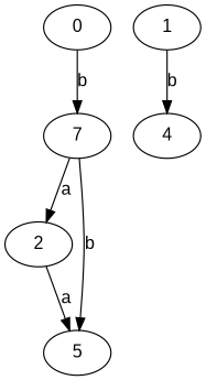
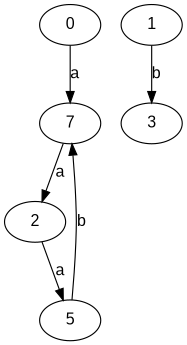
  strict digraph {
    fontname="Liberation Sans"
    node [fontname="Liberation Sans"]
    edge [fontname="Liberation Sans"]
    0
    7
    2
    5
    1
-   3 [label=4]
-   0 -> 7 [label=b]
+   3
+   0 -> 7 [label=a]
    7 -> 2 [label=a]
    2 -> 5 [label=a]
-   7 -> 5 [label=b]
+   5 -> 7 [label=b]
    1 -> 3 [label=b]
  }
